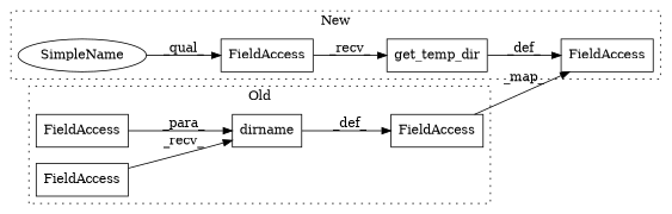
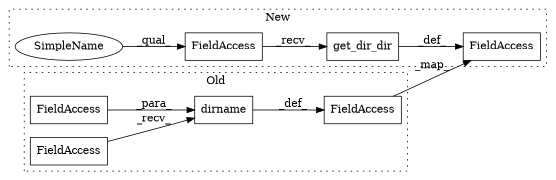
  digraph {
    rankdir=LR
    node [a=22 l=28 s=1580 shape=box]
    n1 [a=32 l="8,1" label=dirname s="1583,1599"]
    n2 [l=8 label=FieldAccess s=1591]
    n3 [l=7 label=FieldAccess s=1575]
    n4 [label=FieldAccess s=1546]
    n5 [l=15 label=FieldAccess]
-   n6 [a=32 l=14 label=get_temp_dir s=1596]
+   n6 [a=32 l=14 label=get_dir_dir s=1596]
    n7 [label=FieldAccess s=1551]
    n8 [a=42 l=10 label=SimpleName shape=ellipse]
    subgraph cluster_1 {
      label=Old
      style=dotted
      n1
      n2
      n3
      n4
    }
    subgraph cluster_2 {
      label=New
      style=dotted
      n5
      n6
      n7
      n8
    }
    n1 -> n4 [label=_def_]
    n2 -> n1 [label=_para_]
    n3 -> n1 [label=_recv_]
    n4 -> n7 [label=_map_]
    n5 -> n6 [label=_recv_]
    n6 -> n7 [label=_def_]
    n8 -> n5 [label=_qual_]
  }
